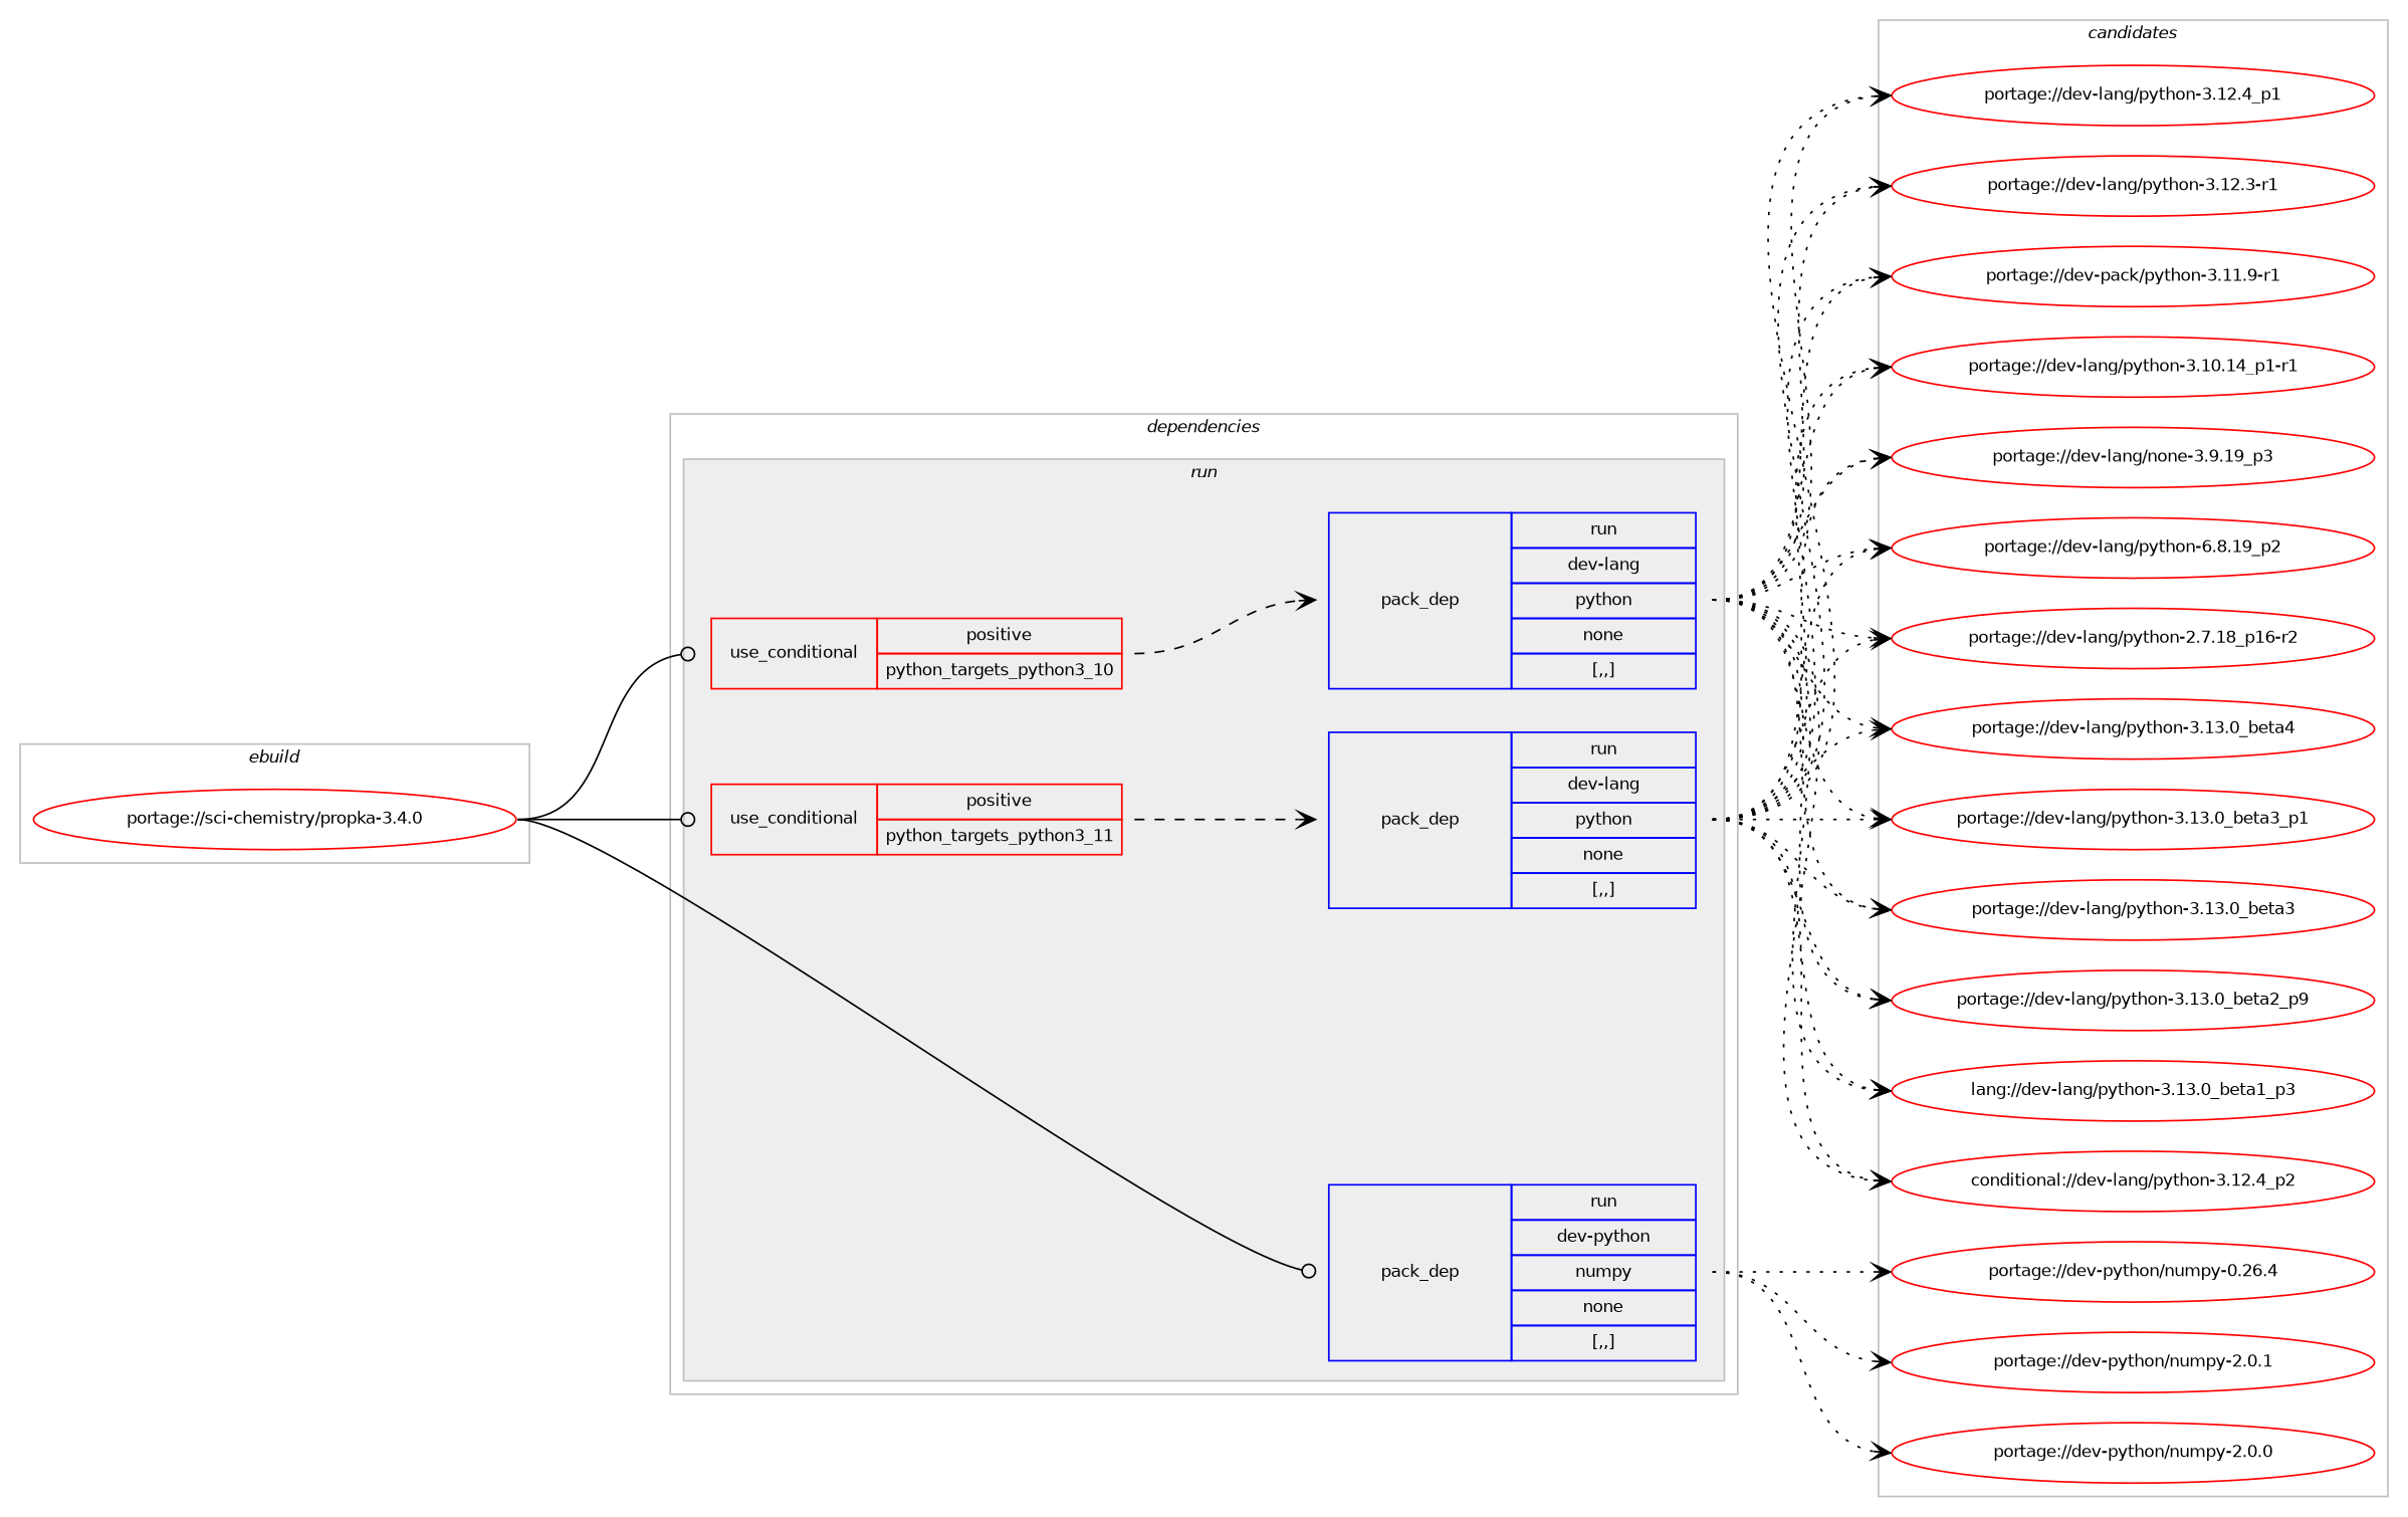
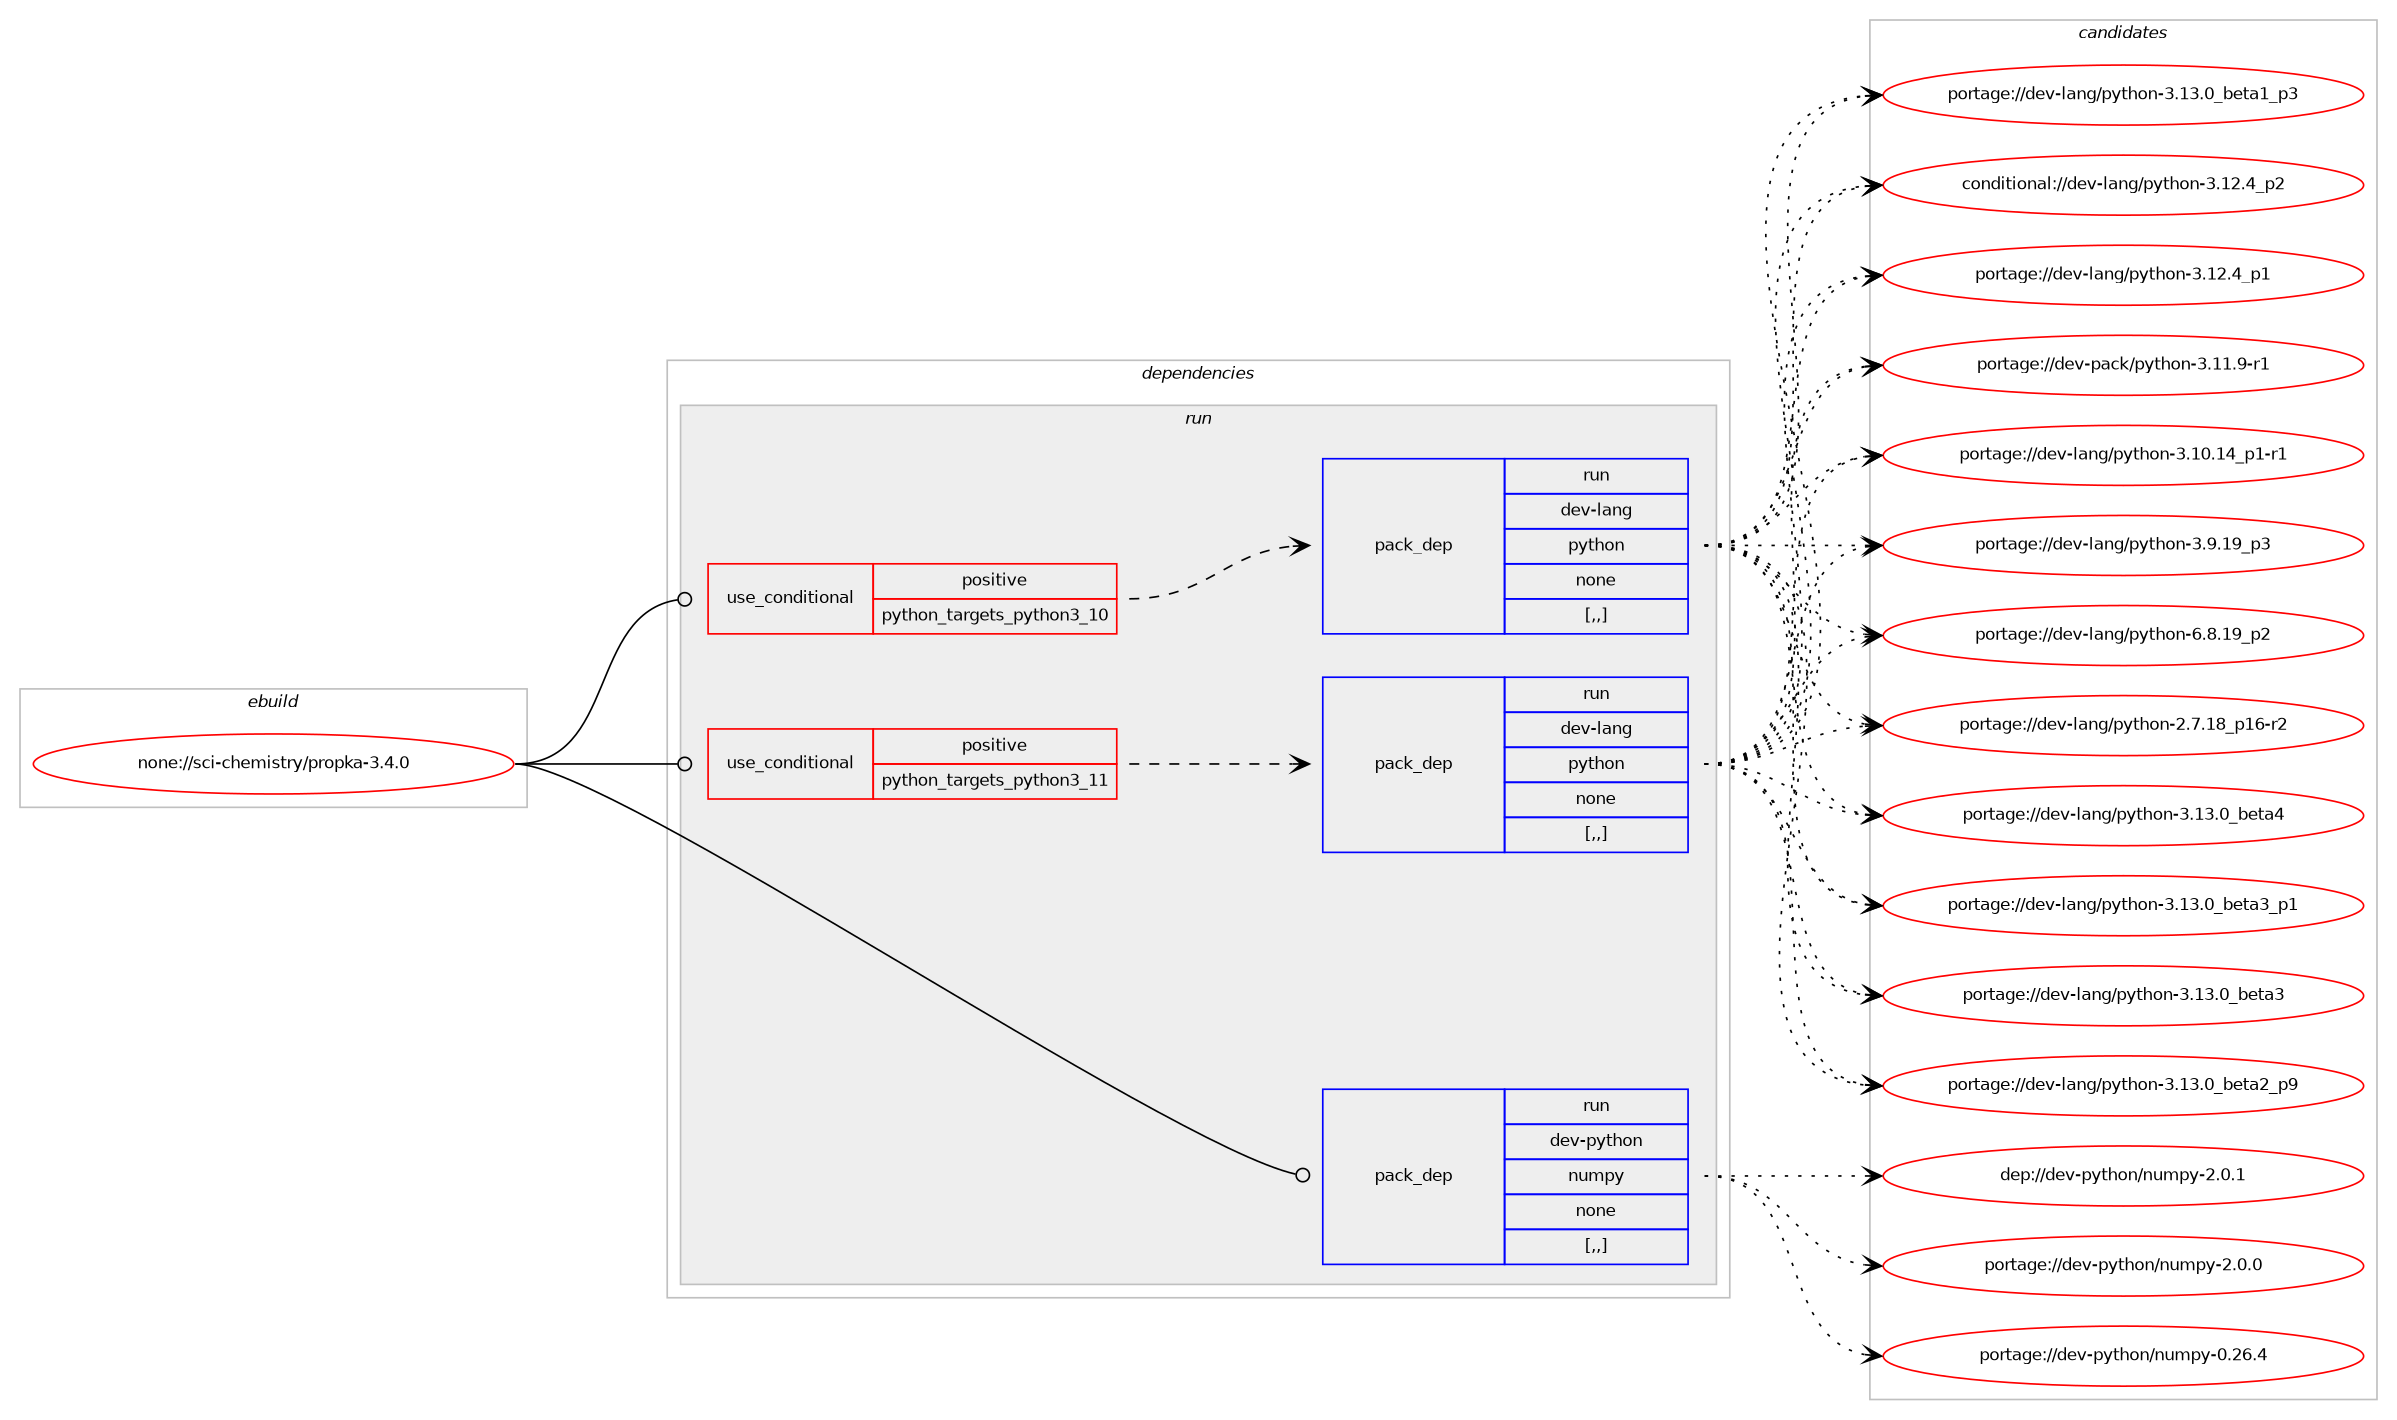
  digraph {
    compound=true
    concentrate=true
    fontname=Helvetica
    fontsize=10
    newrank=true
    rankdir=LR
    ranksep=1.5
    node [color=red fontname=Helvetica fontsize=10]
    edge [arrowhead=vee headport=w style=dotted tailport=e weight=100]
-   n1 [label="portage://sci-chemistry/propka-3.4.0" width=4]
+   n1 [label="none://sci-chemistry/propka-3.4.0" width=4]
    n2 [color=blue label=<<TABLE BORDER="0" CELLBORDER="1" CELLSPACING="0" CELLPADDING="4" WIDTH="220"><TR><TD ROWSPAN="6" CELLPADDING="30">pack_dep</TD></TR><TR><TD WIDTH="110">run</TD></TR><TR><TD>dev-lang</TD></TR><TR><TD>python</TD></TR><TR><TD>none</TD></TR><TR><TD>[,,]</TD></TR></TABLE>> shape=none]
    n3 [label=<<TABLE BORDER="0" CELLBORDER="1" CELLSPACING="0" CELLPADDING="4"><TR><TD ROWSPAN="3" CELLPADDING="10">use_conditional</TD></TR><TR><TD>positive</TD></TR><TR><TD>python_targets_python3_10</TD></TR></TABLE>> shape=none]
    n4 [color=blue label=<<TABLE BORDER="0" CELLBORDER="1" CELLSPACING="0" CELLPADDING="4" WIDTH="220"><TR><TD ROWSPAN="6" CELLPADDING="30">pack_dep</TD></TR><TR><TD WIDTH="110">run</TD></TR><TR><TD>dev-lang</TD></TR><TR><TD>python</TD></TR><TR><TD>none</TD></TR><TR><TD>[,,]</TD></TR></TABLE>> shape=none]
    n5 [label=<<TABLE BORDER="0" CELLBORDER="1" CELLSPACING="0" CELLPADDING="4"><TR><TD ROWSPAN="3" CELLPADDING="10">use_conditional</TD></TR><TR><TD>positive</TD></TR><TR><TD>python_targets_python3_11</TD></TR></TABLE>> shape=none]
    n6 [color=blue label=<<TABLE BORDER="0" CELLBORDER="1" CELLSPACING="0" CELLPADDING="4" WIDTH="220"><TR><TD ROWSPAN="6" CELLPADDING="30">pack_dep</TD></TR><TR><TD WIDTH="110">run</TD></TR><TR><TD>dev-python</TD></TR><TR><TD>numpy</TD></TR><TR><TD>none</TD></TR><TR><TD>[,,]</TD></TR></TABLE>> shape=none]
    n7 [label="portage://dev-lang/python-3.13.0_beta4" width=4]
    n8 [label="portage://dev-lang/python-3.13.0_beta3_p1" width=4]
    n9 [label="portage://dev-lang/python-3.13.0_beta3" width=4]
    n10 [label="portage://dev-lang/python-3.13.0_beta2_p9" width=4]
-   n11 [label="lang://dev-lang/python-3.13.0_beta1_p3" width=4]
+   n11 [label="portage://dev-lang/python-3.13.0_beta1_p3" width=4]
    n12 [label="conditional://dev-lang/python-3.12.4_p2" width=4]
    n13 [label="portage://dev-lang/python-3.12.4_p1" width=4]
-   n14 [label="portage://dev-lang/python-3.12.3-r1" width=4]
    n15 [label="portage://dev-pack/python-3.11.9-r1" width=4]
    n16 [label="portage://dev-lang/python-3.10.14_p1-r1" width=4]
-   n17 [label="portage://dev-lang/none-3.9.19_p3" width=4]
+   n17 [label="portage://dev-lang/python-3.9.19_p3" width=4]
    n18 [label="portage://dev-lang/python-6.8.19_p2" width=4]
    n19 [label="portage://dev-lang/python-2.7.18_p16-r2" width=4]
-   n20 [label="portage://dev-python/numpy-2.0.1" width=4]
+   n20 [label="dep://dev-python/numpy-2.0.1" width=4]
    n21 [label="portage://dev-python/numpy-2.0.0" width=4]
    n22 [label="portage://dev-python/numpy-0.26.4" width=4]
    subgraph cluster_1 {
      color=gray
      label=<<i>ebuild</i>>
      n1
    }
    subgraph cluster_2 {
      color=gray
      label=<<i>dependencies</i>>
      subgraph cluster_3 {
        color=gray
        fillcolor="#eeeeee"
        label=<<i>compile</i>>
        style=filled
      }
      subgraph cluster_4 {
        color=gray
        fillcolor="#eeeeee"
        label=<<i>compile and run</i>>
        style=filled
      }
      subgraph cluster_5 {
        color=gray
        fillcolor="#eeeeee"
        label=<<i>run</i>>
        style=filled
        subgraph sub_6 {
          color=gray
          fillcolor="#eeeeee"
          label=<<i>run</i>>
          style=filled
          n3
          subgraph sub_7 {
            color=gray
            fillcolor="#eeeeee"
            label=<<i>run</i>>
            style=filled
            n2
          }
        }
        subgraph sub_8 {
          color=gray
          fillcolor="#eeeeee"
          label=<<i>run</i>>
          style=filled
          n5
          subgraph sub_9 {
            color=gray
            fillcolor="#eeeeee"
            label=<<i>run</i>>
            style=filled
            n4
          }
        }
        subgraph sub_10 {
          color=gray
          fillcolor="#eeeeee"
          label=<<i>run</i>>
          style=filled
          n6
        }
      }
    }
    subgraph cluster_11 {
      color=gray
      label=<<i>candidates</i>>
      rank=same
      subgraph sub_12 {
        color=black
        label=<<i>candidates</i>>
        nodesep=1
        rank=same
        n7
        n8
        n9
        n10
        n11
        n12
        n13
-       n14
        n15
        n16
        n17
        n18
        n19
      }
      subgraph sub_13 {
        color=black
        label=<<i>candidates</i>>
        nodesep=1
        rank=same
        n7
        n8
        n9
        n10
        n11
        n12
        n13
-       n14
        n15
        n16
        n17
        n18
        n19
      }
      subgraph sub_14 {
        color=black
        label=<<i>candidates</i>>
        nodesep=1
        rank=same
        n20
        n21
        n22
      }
    }
    n1 -> n3 [arrowhead=odot style=solid weight=20]
    n1 -> n5 [arrowhead=odot style=solid weight=20]
    n1 -> n6 [arrowhead=odot style=solid weight=20]
    n2 -> n7
    n2 -> n8
    n2 -> n9
    n2 -> n10
    n2 -> n11
    n2 -> n12
    n2 -> n13
-   n2 -> n14
    n2 -> n15
    n2 -> n16
    n2 -> n17
    n2 -> n18
    n2 -> n19
    n3 -> n2 [style=dashed weight=20]
    n4 -> n7
    n4 -> n8
    n4 -> n9
    n4 -> n10
    n4 -> n11
    n4 -> n12
    n4 -> n13
-   n4 -> n14
    n4 -> n15
    n4 -> n16
    n4 -> n17
    n4 -> n18
    n4 -> n19
    n5 -> n4 [style=dashed weight=20]
    n6 -> n20
    n6 -> n21
    n6 -> n22
  }
